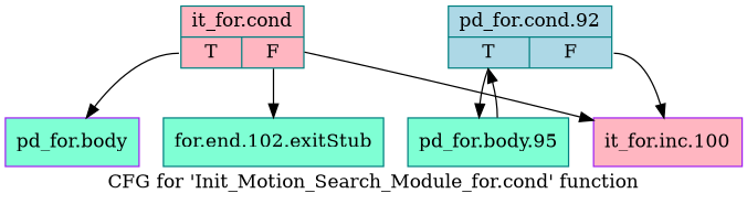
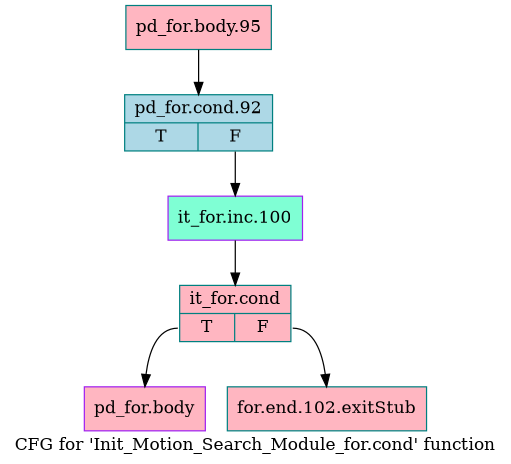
  digraph {
    label="CFG for 'Init_Motion_Search_Module_for.cond' function"
    node [color=teal fillcolor=lightpink shape=record style=filled]
    n1 [label="{it_for.cond|{<s0>T|<s1>F}}"]
-   n2 [fillcolor=aquamarine label="{for.end.102.exitStub}"]
-   n3 [color=purple fillcolor=aquamarine label="{pd_for.body}"]
+   n2 [label="{for.end.102.exitStub}"]
+   n3 [color=purple label="{pd_for.body}"]
    n4 [fillcolor=lightblue label="{pd_for.cond.92|{<s0>T|<s1>F}}"]
-   n5 [fillcolor=aquamarine label="{pd_for.body.95}"]
-   n6 [color=purple label="{it_for.inc.100}"]
+   n5 [label="{pd_for.body.95}"]
+   n6 [color=purple fillcolor=aquamarine label="{it_for.inc.100}"]
    n1 -> n2 [tailport=s1]
    n1 -> n3 [tailport=s0]
-   n4 -> n5 [tailport=s0]
    n4 -> n6 [tailport=s1]
    n5 -> n4
-   n1 -> n6
+   n6 -> n1
  }
